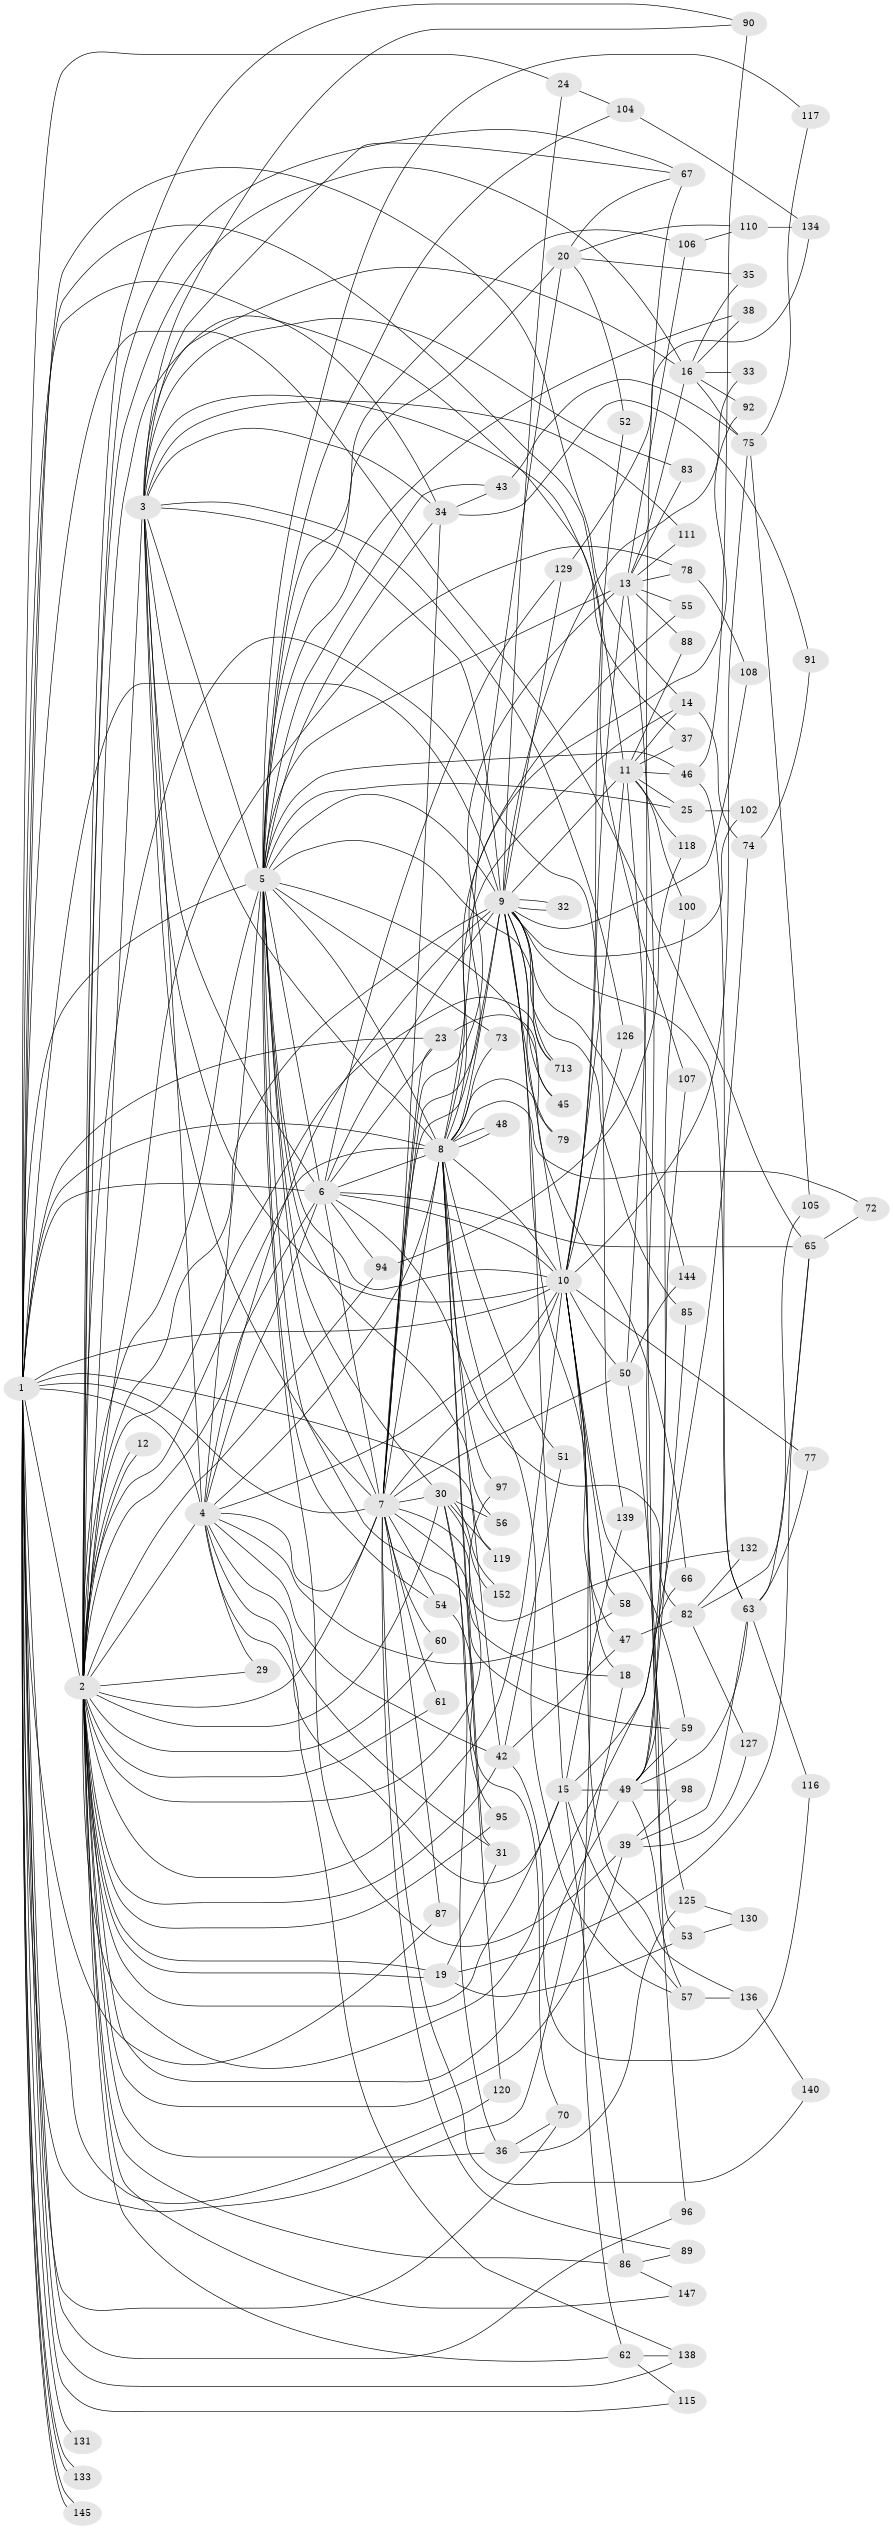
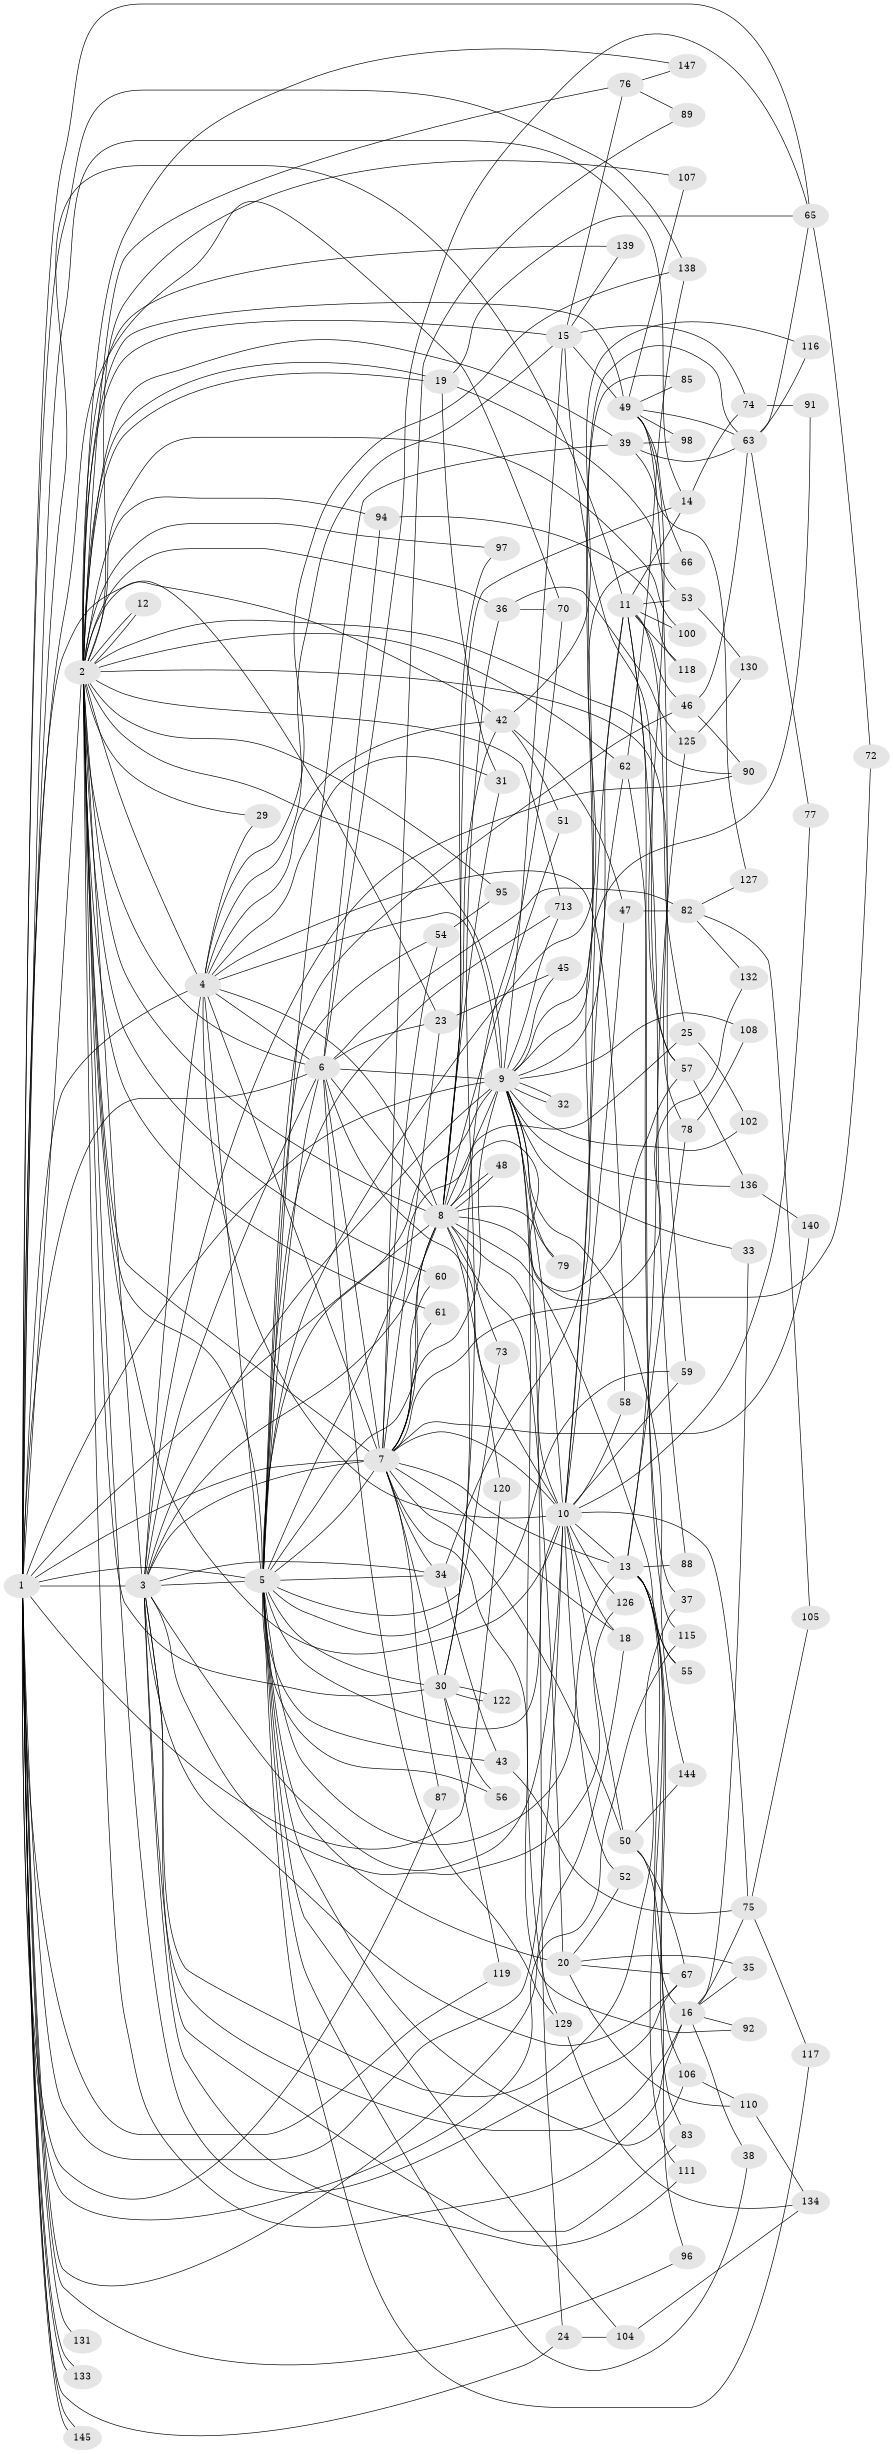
  graph {
    rankdir=LR
    node [color=gray90 style=filled]
    1 [super="+27"]
    2 [super="+41"]
    3 [super="+81"]
    4 [super="+109"]
    5 [super="+28"]
    6 [super="+112"]
    7 [super="+44"]
    8 [super="+137"]
    9 [super="+17"]
    10 [super="+21"]
    11 [super="+123"]
    14 [super="+26"]
    18
    23 [super="+84"]
    24
    65 [super="+99"]
    70 [super="+146"]
    87
    96
    115
    119
    120
    131
    133
    138
    145
    12
    15
    16 [super="+22"]
    19 [super="+128"]
    29
    30 [super="+40"]
    36
    39 [super="+93"]
    42 [super="+101"]
    49 [super="+71"]
    60
    61
    62 [super="+142"]
    67 [super="+68"]
    78
-   86
+   86 [label=76]
    90 [super="+114"]
    94
    95
    97
    100
    107
    n49 [label=713 super="+124"]
    139
    147
    34 [super="+103"]
    37
    83
    111
    126
    31
    58
    13 [super="+69"]
    20
    25
    38
    43 [super="+80"]
    46
    54
    56
    59 [super="+141"]
    66
    73
    104 [super="+121"]
    106
    117
    82
    129
    50 [super="+76"]
    89
    92
    132
    140
    48
    51
    55
    57 [super="+135"]
    72
    79
    32
    33
    45
    63 [super="+64"]
    85
    102
    108
    136
    144
    47
    52
    75
    77
    53
    88
    118
    74
    35
-   122 [label=152]
+   122
    125
    98
    127
    116
    91
    110
    134 [super="+143"]
    105
    130
    1 -- 2
-   1 -- 34
+   1 -- 3
    1 -- 4
    1 -- 5
    1 -- 6
    1 -- 7
    1 -- 8
    1 -- 9
    1 -- 10
    1 -- 11
    1 -- 14
    1 -- 18
    1 -- 23
    1 -- 24
    1 -- 65
    1 -- 70
    1 -- 87
    1 -- 96
    1 -- 115
    1 -- 119
    1 -- 120
    1 -- 131
    1 -- 133
    1 -- 133
    1 -- 138
    1 -- 145
    1 -- 145
    2 -- 3
    2 -- 4
    2 -- 5
    2 -- 6
    2 -- 7
    2 -- 8
    2 -- 9
    2 -- 10
    2 -- 12
    2 -- 12
    2 -- 15
    2 -- 16
    2 -- 19
    2 -- 19
    2 -- 29
    2 -- 30
    2 -- 36
    2 -- 39
    2 -- 42
    2 -- 49
    2 -- 60
    2 -- 61
    2 -- 62
    2 -- 67
    2 -- 78
    2 -- 86
    2 -- 90
    2 -- 94
    2 -- 95
    2 -- 97
    2 -- 100
    2 -- 107
    2 -- n49
    2 -- 139
    2 -- 147
    3 -- 4
    3 -- 5
    3 -- 6
    3 -- 7
    3 -- 8
    3 -- 9 [weight=2]
    3 -- 10
    3 -- 16
    3 -- 67
    3 -- 90
    3 -- 34
    3 -- 37
    3 -- 83
    3 -- 111
    3 -- 126
    4 -- 5
    4 -- 6
    4 -- 7
    4 -- 8 [weight=2]
    4 -- 9
    4 -- 10
    4 -- 138
    4 -- 15
    4 -- 29
    4 -- 42
    4 -- 31
    4 -- 58
    5 -- 6
    5 -- 7
    5 -- 8
    5 -- 9
    5 -- 10 [weight=2]
    5 -- 30
    5 -- 39
    5 -- n49
    5 -- 34
    5 -- 13
    5 -- 20
    5 -- 25
    5 -- 38
    5 -- 43
    5 -- 46
    5 -- 54
    5 -- 56
    5 -- 59
    5 -- 66
    5 -- 73
    5 -- 104
    5 -- 106
    5 -- 117
    6 -- 7
    6 -- 8
    6 -- 9 [weight=2]
    6 -- 10 [weight=2]
    6 -- 23
    6 -- 65
    6 -- 94
    6 -- 82
    6 -- 129
    7 -- 8 [weight=2]
    7 -- 9
    7 -- 10
    7 -- 18
    7 -- 23
    7 -- 87
    7 -- 30
    7 -- 60
    7 -- 61
    7 -- 34
    7 -- 13
    7 -- 54
    7 -- 50
    7 -- 89
    7 -- 92
    7 -- 132
    7 -- 140
    8 -- 9
    8 -- 10
    8 -- 14
    8 -- 120
    8 -- 42
    8 -- 97
    8 -- 31
    8 -- 20
    8 -- 73
    8 -- 48
    8 -- 48
    8 -- 51
    8 -- 55
    8 -- 57
    8 -- 72
    8 -- 79
    9 -- 10
    9 -- 11
    9 -- 24
    9 -- 15 [weight=2]
    9 -- n49
    9 -- 129
    9 -- 79
    9 -- 32
    9 -- 32
    9 -- 33
    9 -- 45
    9 -- 63
    9 -- 85
    9 -- 102
    9 -- 108
    9 -- 136
    9 -- 144
    10 -- 11
    10 -- 18
    10 -- 62
    10 -- 126
    10 -- 58
    10 -- 13
    10 -- 59
    10 -- 50
    10 -- 47
    10 -- 52
    10 -- 75
    10 -- 77
    11 -- 14
    11 -- 100
    11 -- 37
    11 -- 25
    11 -- 46
    11 -- 53
    11 -- 88
    11 -- 118
    14 -- 74
    23 -- 45
    24 -- 104
    65 -- 72
    15 -- 49
    15 -- 86
    15 -- 139
    15 -- 57
    15 -- 74
    16 -- 38
    16 -- 92
    16 -- 33
    16 -- 75
    16 -- 35
    19 -- 65
    19 -- 31
    19 -- 53
    30 -- 70
    30 -- 119
    30 -- 36
    30 -- 56
    30 -- 122
    30 -- 122
    36 -- 70
    36 -- 125
    39 -- 63
    39 -- 98
    39 -- 127
    42 -- 51
    42 -- 47
    42 -- 116
    49 -- 107
    49 -- 59
    49 -- 66
    49 -- 57
    49 -- 63
    49 -- 85
    49 -- 98
    62 -- 115
    62 -- 138
    78 -- 108
    86 -- 147
    86 -- 89
    94 -- 118
    34 -- 43
    34 -- 91
    13 -- 16
    13 -- 78
    13 -- 83
    13 -- 111
    13 -- 106
    13 -- 55
    13 -- 88
    13 -- 125
    20 -- 67
    20 -- 52
    20 -- 35
    20 -- 110
    25 -- 102
    43 -- 75
    46 -- 90
    46 -- 63
    54 -- 95
    104 -- 134
    106 -- 110
    82 -- 132
    82 -- 127
    82 -- 105
    129 -- 134
    50 -- 96
    50 -- 67
    50 -- 144
    57 -- 136
    63 -- 65
    63 -- 77
    63 -- 116
    136 -- 140
    47 -- 82
    75 -- 117
    75 -- 105
    53 -- 130
    74 -- 91
    125 -- 130
    110 -- 134
  }
